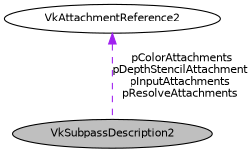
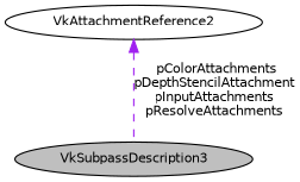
  digraph {
    node [color=black fontname=Helvetica fontsize=10 shape=ellipse style=filled]
-   n1 [fillcolor=grey75 fontcolor=black height=0.2 label=VkSubpassDescription2 width=0.4]
+   n1 [fillcolor=grey75 fontcolor=black height=0.2 label=VkSubpassDescription3 width=0.4]
    n2 [fillcolor=white height=0.2 label=VkAttachmentReference2 width=0.4]
    n2 -> n1 [color=purple dir=back fontname=Helvetica fontsize=10 label=" pColorAttachments\npDepthStencilAttachment\npInputAttachments\npResolveAttachments" labelfontname=Helvetica labelfontsize=10 style=dashed]
  }
